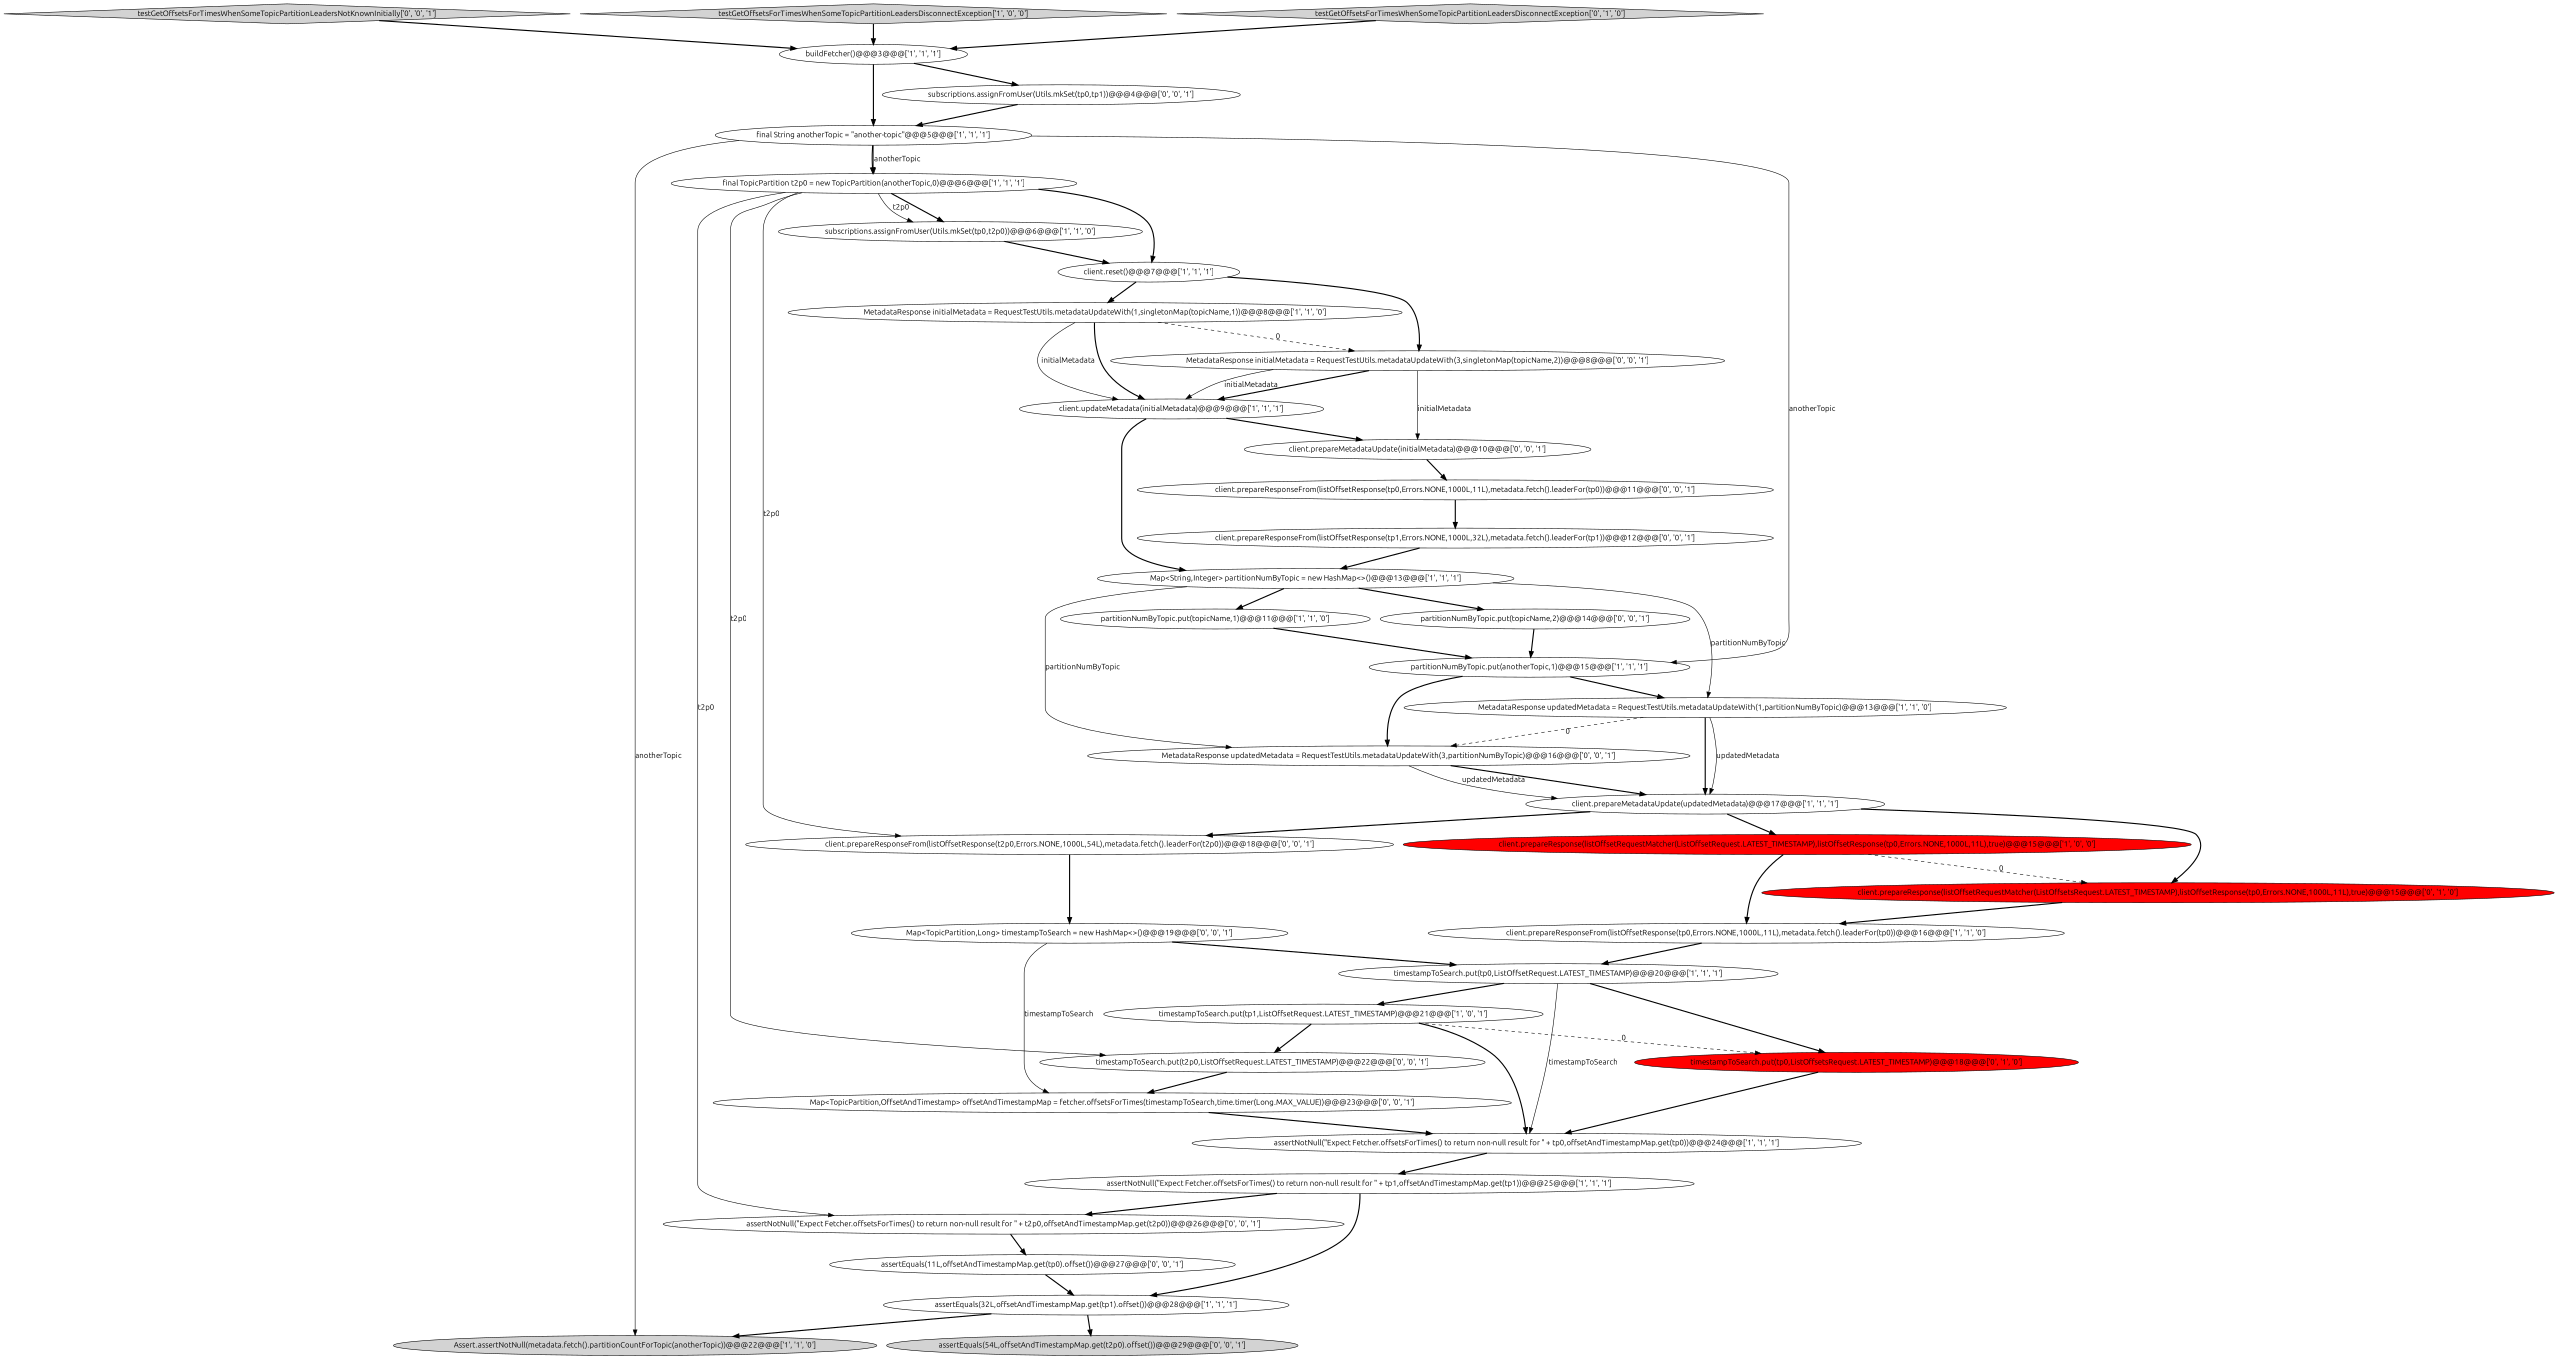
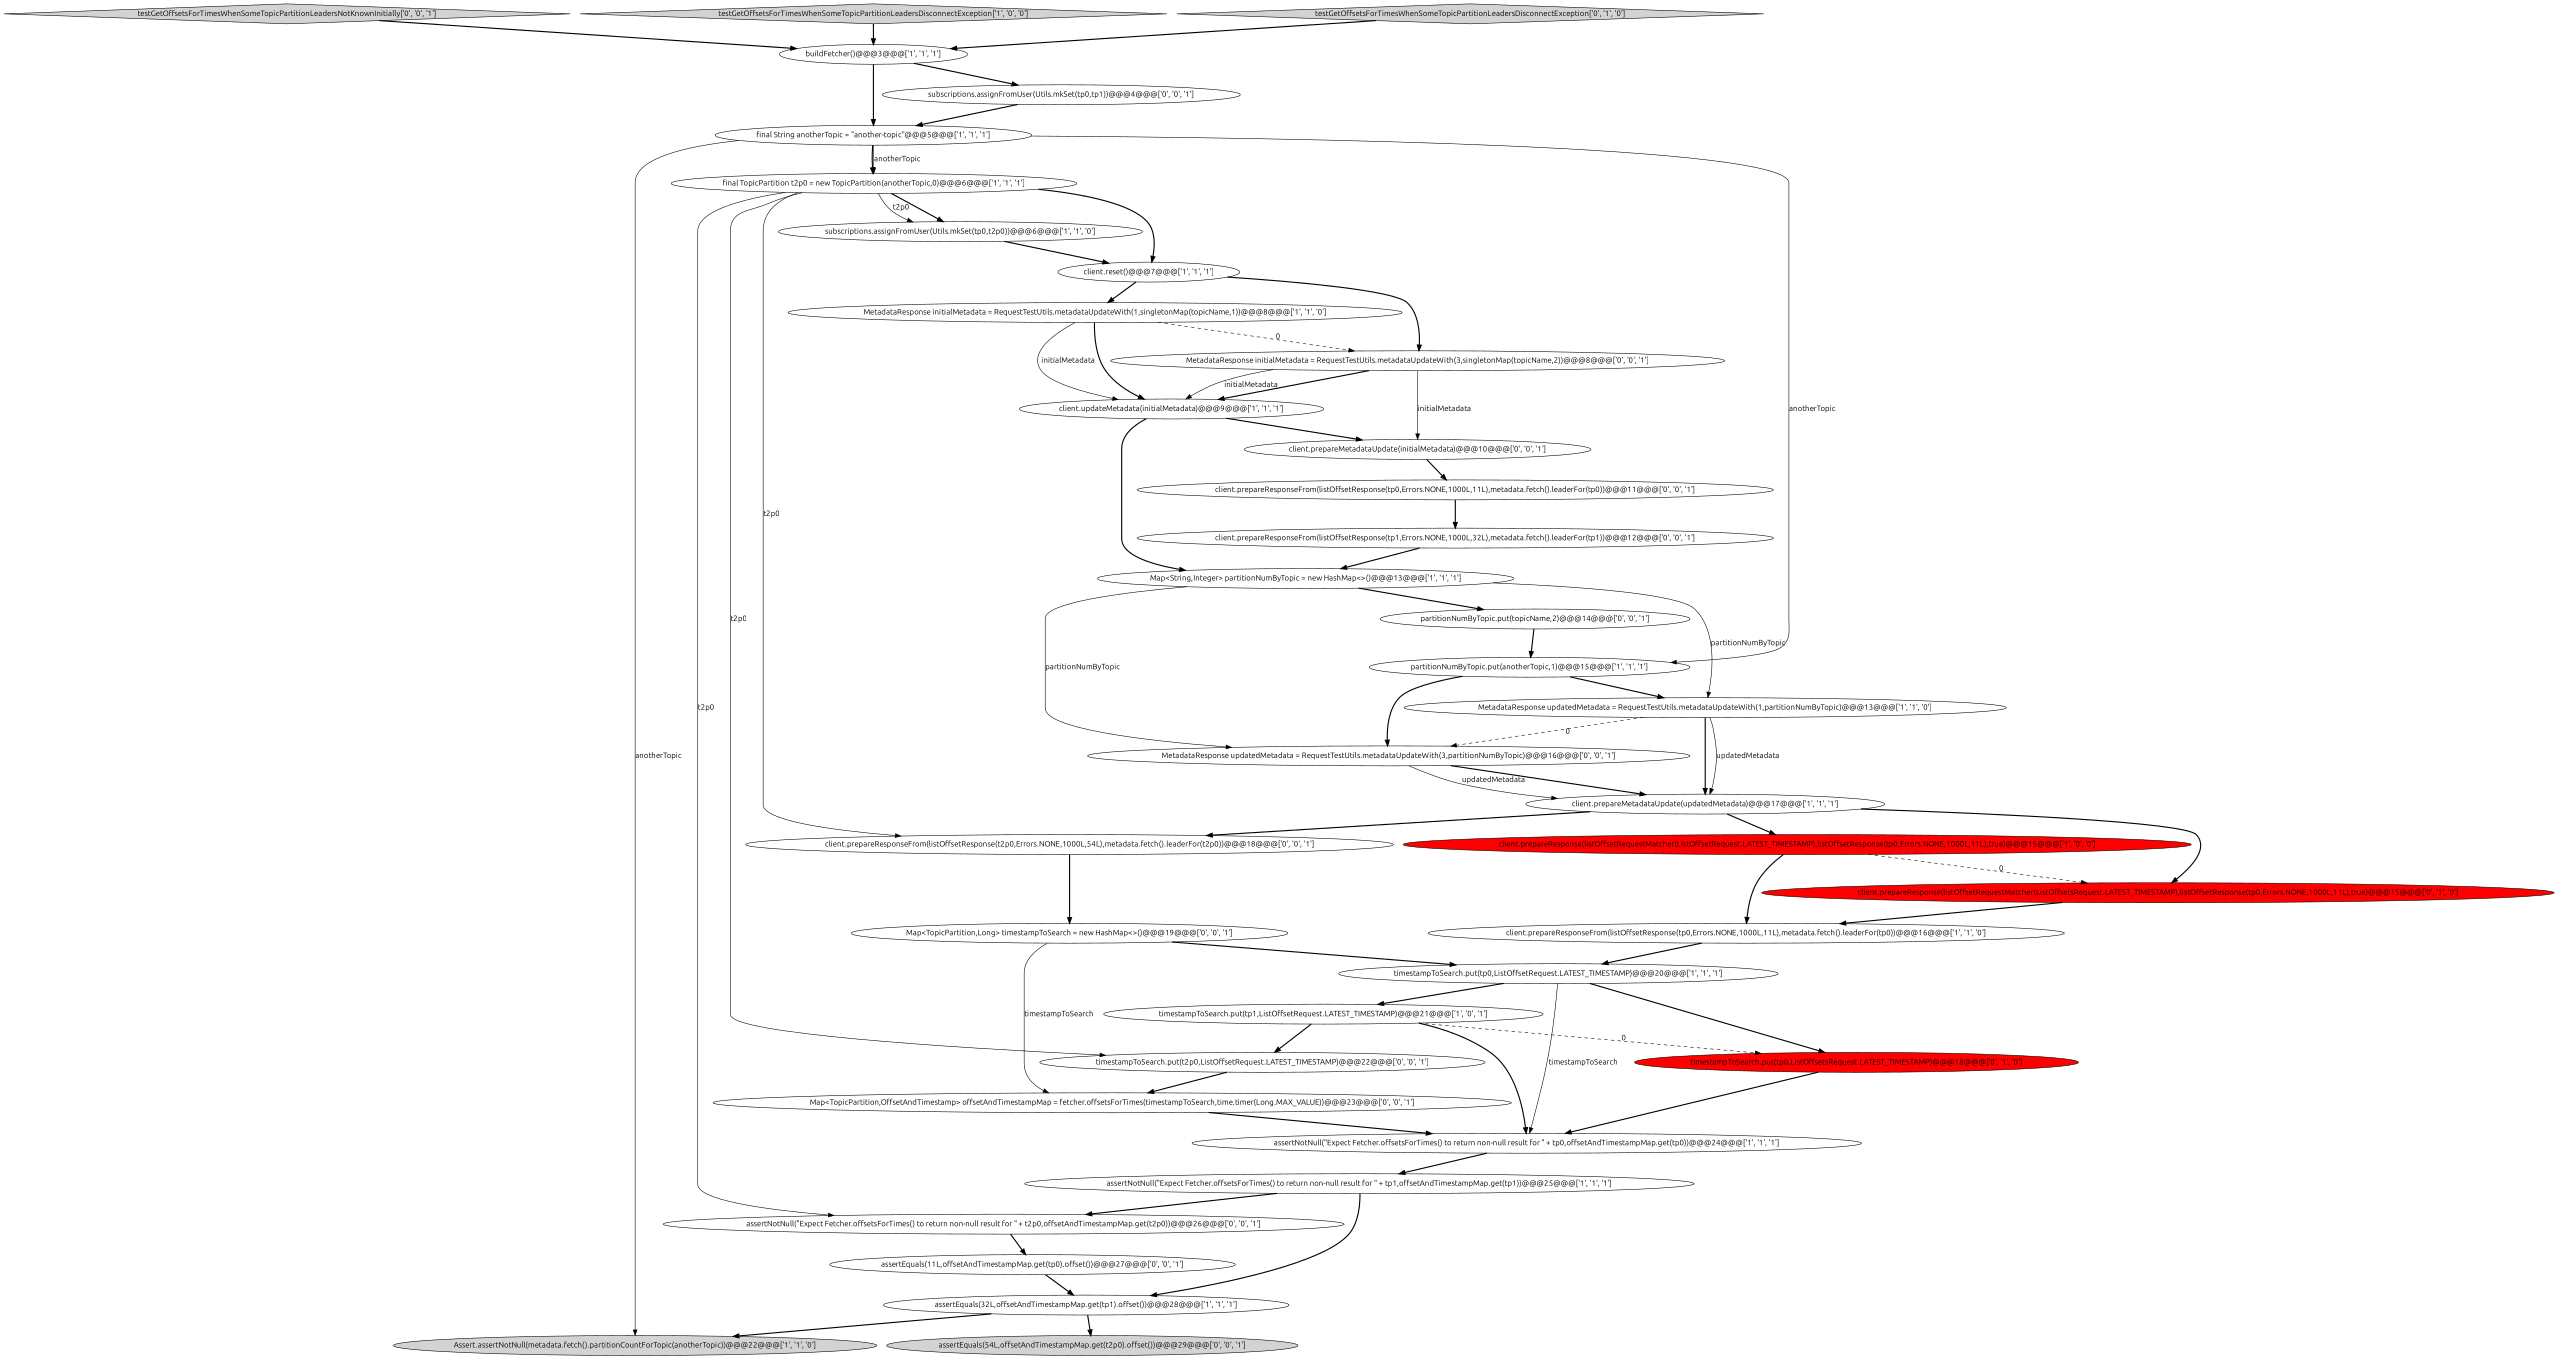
  digraph {
    fontname=Ubuntu
    node [fillcolor=white fontname=Ubuntu shape=ellipse style=filled]
    edge [fontname=Ubuntu style=bold]
    n1 [fillcolor=lightgray label="testGetOffsetsForTimesWhenSomeTopicPartitionLeadersNotKnownInitially['0', '0', '1']" shape=diamond]
    n2 [label="buildFetcher()@@@3@@@['1', '1', '1']"]
    n3 [label="subscriptions.assignFromUser(Utils.mkSet(tp0,tp1))@@@4@@@['0', '0', '1']"]
    n4 [label="final String anotherTopic = \"another-topic\"@@@5@@@['1', '1', '1']"]
    n5 [fillcolor=red label="client.prepareResponse(listOffsetRequestMatcher(ListOffsetRequest.LATEST_TIMESTAMP),listOffsetResponse(tp0,Errors.NONE,1000L,11L),true)@@@15@@@['1', '0', '0']"]
    n6 [fillcolor=red label="client.prepareResponse(listOffsetRequestMatcher(ListOffsetsRequest.LATEST_TIMESTAMP),listOffsetResponse(tp0,Errors.NONE,1000L,11L),true)@@@15@@@['0', '1', '0']"]
    n7 [label="client.prepareResponseFrom(listOffsetResponse(tp0,Errors.NONE,1000L,11L),metadata.fetch().leaderFor(tp0))@@@16@@@['1', '1', '0']"]
    n8 [label="timestampToSearch.put(tp0,ListOffsetRequest.LATEST_TIMESTAMP)@@@20@@@['1', '1', '1']"]
    n9 [label="subscriptions.assignFromUser(Utils.mkSet(tp0,t2p0))@@@6@@@['1', '1', '0']"]
    n10 [label="client.reset()@@@7@@@['1', '1', '1']"]
    n11 [label="MetadataResponse initialMetadata = RequestTestUtils.metadataUpdateWith(3,singletonMap(topicName,2))@@@8@@@['0', '0', '1']"]
    n12 [label="MetadataResponse initialMetadata = RequestTestUtils.metadataUpdateWith(1,singletonMap(topicName,1))@@@8@@@['1', '1', '0']"]
    n13 [label="partitionNumByTopic.put(anotherTopic,1)@@@15@@@['1', '1', '1']"]
    n14 [label="MetadataResponse updatedMetadata = RequestTestUtils.metadataUpdateWith(3,partitionNumByTopic)@@@16@@@['0', '0', '1']"]
    n15 [label="MetadataResponse updatedMetadata = RequestTestUtils.metadataUpdateWith(1,partitionNumByTopic)@@@13@@@['1', '1', '0']"]
    n16 [label="client.prepareMetadataUpdate(updatedMetadata)@@@17@@@['1', '1', '1']"]
    n17 [label="client.prepareResponseFrom(listOffsetResponse(tp1,Errors.NONE,1000L,32L),metadata.fetch().leaderFor(tp1))@@@12@@@['0', '0', '1']"]
    n18 [label="Map<String,Integer> partitionNumByTopic = new HashMap<>()@@@13@@@['1', '1', '1']"]
    n19 [label="partitionNumByTopic.put(topicName,2)@@@14@@@['0', '0', '1']"]
-   n20 [label="partitionNumByTopic.put(topicName,1)@@@11@@@['1', '1', '0']"]
    n21 [label="Map<TopicPartition,Long> timestampToSearch = new HashMap<>()@@@19@@@['0', '0', '1']"]
    n22 [label="Map<TopicPartition,OffsetAndTimestamp> offsetAndTimestampMap = fetcher.offsetsForTimes(timestampToSearch,time.timer(Long.MAX_VALUE))@@@23@@@['0', '0', '1']"]
    n23 [fillcolor=red label="timestampToSearch.put(tp0,ListOffsetsRequest.LATEST_TIMESTAMP)@@@18@@@['0', '1', '0']"]
    n24 [label="assertNotNull(\"Expect Fetcher.offsetsForTimes() to return non-null result for \" + tp0,offsetAndTimestampMap.get(tp0))@@@24@@@['1', '1', '1']"]
    n25 [label="timestampToSearch.put(tp1,ListOffsetRequest.LATEST_TIMESTAMP)@@@21@@@['1', '0', '1']"]
    n26 [label="client.updateMetadata(initialMetadata)@@@9@@@['1', '1', '1']"]
    n27 [label="client.prepareMetadataUpdate(initialMetadata)@@@10@@@['0', '0', '1']"]
    n28 [label="client.prepareResponseFrom(listOffsetResponse(tp0,Errors.NONE,1000L,11L),metadata.fetch().leaderFor(tp0))@@@11@@@['0', '0', '1']"]
    n29 [label="assertEquals(11L,offsetAndTimestampMap.get(tp0).offset())@@@27@@@['0', '0', '1']"]
    n30 [label="assertEquals(32L,offsetAndTimestampMap.get(tp1).offset())@@@28@@@['1', '1', '1']"]
    n31 [fillcolor=lightgray label="Assert.assertNotNull(metadata.fetch().partitionCountForTopic(anotherTopic))@@@22@@@['1', '1', '0']"]
    n32 [fillcolor=lightgray label="assertEquals(54L,offsetAndTimestampMap.get(t2p0).offset())@@@29@@@['0', '0', '1']"]
    n33 [label="final TopicPartition t2p0 = new TopicPartition(anotherTopic,0)@@@6@@@['1', '1', '1']"]
    n34 [label="client.prepareResponseFrom(listOffsetResponse(t2p0,Errors.NONE,1000L,54L),metadata.fetch().leaderFor(t2p0))@@@18@@@['0', '0', '1']"]
    n35 [fillcolor=lightgray label="testGetOffsetsForTimesWhenSomeTopicPartitionLeadersDisconnectException['1', '0', '0']" shape=diamond]
    n36 [label="assertNotNull(\"Expect Fetcher.offsetsForTimes() to return non-null result for \" + tp1,offsetAndTimestampMap.get(tp1))@@@25@@@['1', '1', '1']"]
    n37 [label="timestampToSearch.put(t2p0,ListOffsetRequest.LATEST_TIMESTAMP)@@@22@@@['0', '0', '1']"]
    n38 [fillcolor=lightgray label="testGetOffsetsForTimesWhenSomeTopicPartitionLeadersDisconnectException['0', '1', '0']" shape=diamond]
    n39 [label="assertNotNull(\"Expect Fetcher.offsetsForTimes() to return non-null result for \" + t2p0,offsetAndTimestampMap.get(t2p0))@@@26@@@['0', '0', '1']"]
    n1 -> n2
    n2 -> n3
    n2 -> n4
    n3 -> n4
    n4 -> n13 [label=anotherTopic style=solid]
    n4 -> n31 [label=anotherTopic style=solid]
    n4 -> n33
    n4 -> n33 [label=anotherTopic style=solid]
    n5 -> n6 [label=0 style=dashed]
    n5 -> n7
    n6 -> n7
    n7 -> n8
    n8 -> n23
    n8 -> n24 [label=timestampToSearch style=solid]
    n8 -> n25
    n9 -> n10
    n10 -> n11
    n10 -> n12
    n11 -> n26
    n11 -> n26 [label=initialMetadata style=solid]
    n11 -> n27 [label=initialMetadata style=solid]
    n12 -> n11 [label=0 style=dashed]
    n12 -> n26
    n12 -> n26 [label=initialMetadata style=solid]
    n13 -> n14
    n13 -> n15
    n14 -> n16
    n14 -> n16 [label=updatedMetadata style=solid]
    n15 -> n14 [label=0 style=dashed]
    n15 -> n16
    n15 -> n16 [label=updatedMetadata style=solid]
    n16 -> n5
    n16 -> n6
    n16 -> n34
    n17 -> n18
    n18 -> n14 [label=partitionNumByTopic style=solid]
    n18 -> n15 [label=partitionNumByTopic style=solid]
    n18 -> n19
-   n18 -> n20
    n19 -> n13
-   n20 -> n13
    n21 -> n8
    n21 -> n22 [label=timestampToSearch style=solid]
    n22 -> n24
    n23 -> n24
    n24 -> n36
    n25 -> n23 [label=0 style=dashed]
    n25 -> n24
    n25 -> n37
    n26 -> n18
    n26 -> n27
    n27 -> n28
    n28 -> n17
    n29 -> n30
    n30 -> n31
    n30 -> n32
    n33 -> n9
    n33 -> n9 [label=t2p0 style=solid]
    n33 -> n10
    n33 -> n34 [label=t2p0 style=solid]
    n33 -> n37 [label=t2p0 style=solid]
    n33 -> n39 [label=t2p0 style=solid]
    n34 -> n21
    n35 -> n2
    n36 -> n30
    n36 -> n39
    n37 -> n22
    n38 -> n2
    n39 -> n29
  }
